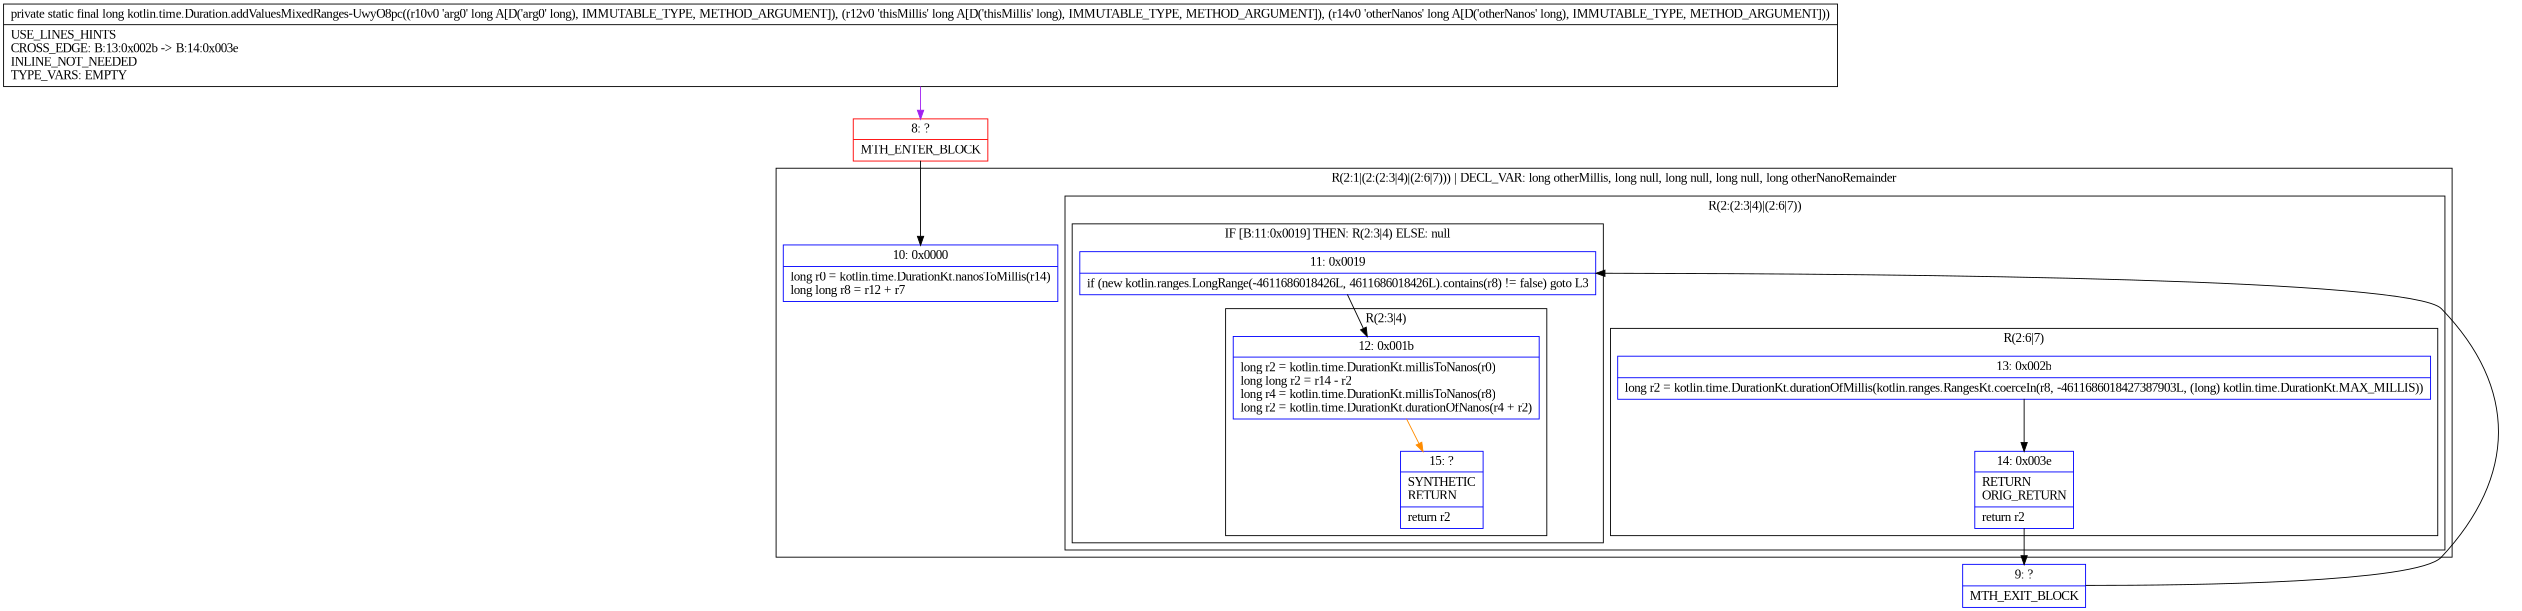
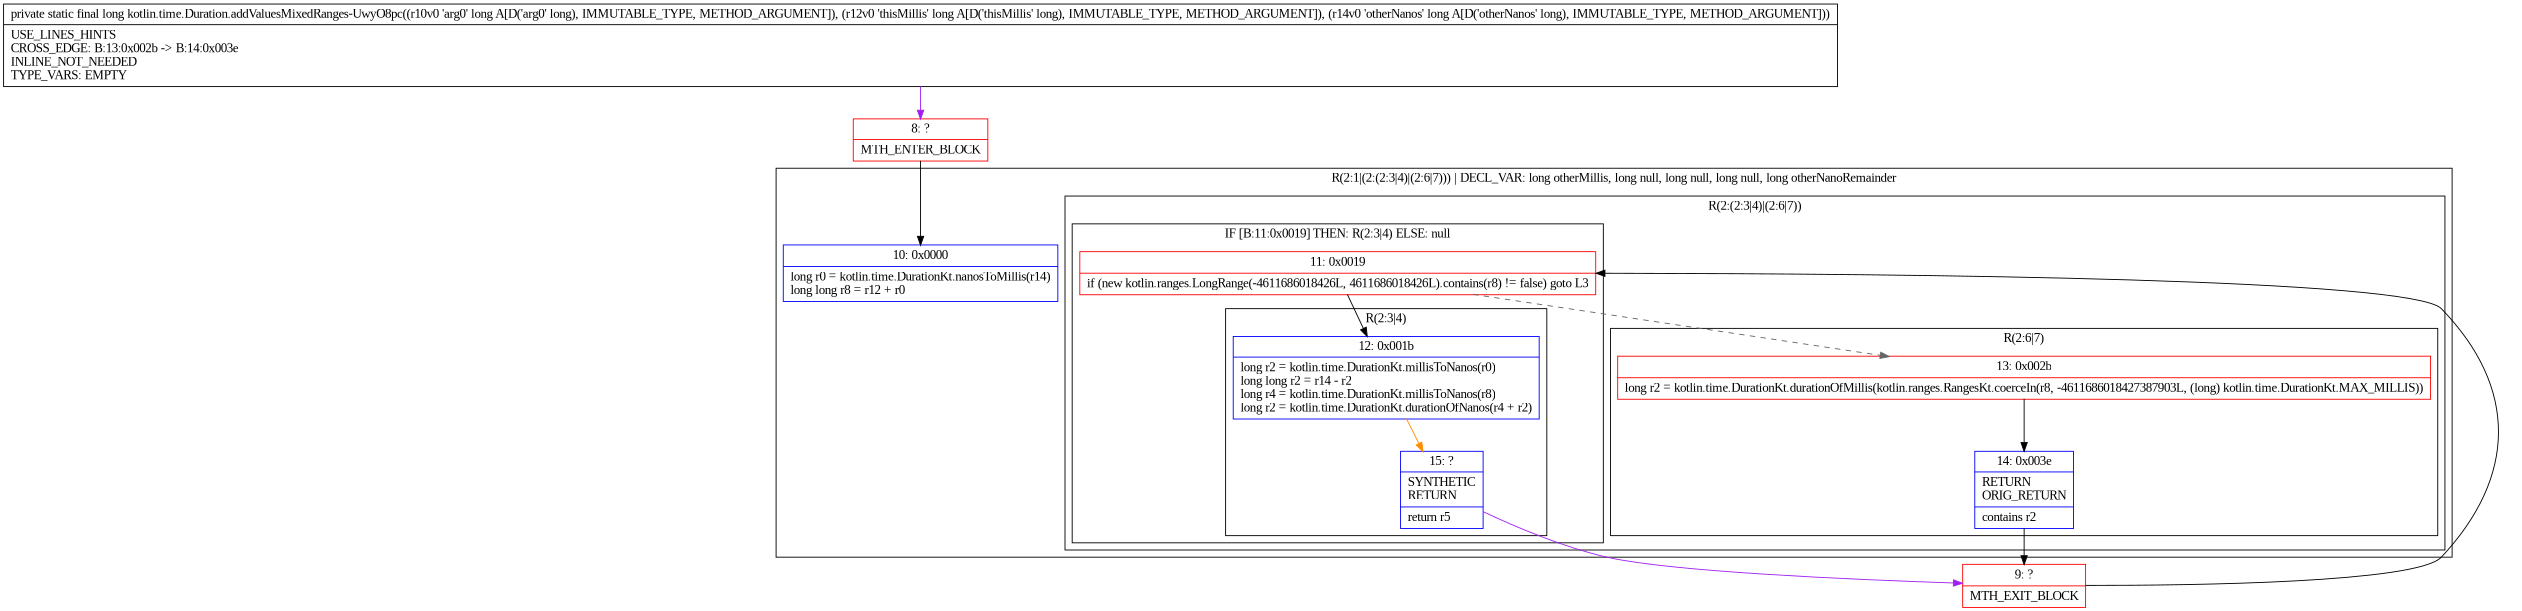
  digraph {
    fontname="Liberation Serif"
    node [color=blue fontname="Liberation Serif" shape=record]
    edge [color=black fontname="Liberation Serif"]
    n1 [label="{12\:\ 0x001b|long r2 = kotlin.time.DurationKt.millisToNanos(r0)\llong long r2 = r14 \- r2\llong r4 = kotlin.time.DurationKt.millisToNanos(r8)\llong r2 = kotlin.time.DurationKt.durationOfNanos(r4 + r2)\l}"]
-   n2 [label="{15\:\ ?|SYNTHETIC\lRETURN\l|return r2\l}"]
-   n3 [label="{11\:\ 0x0019|if (new kotlin.ranges.LongRange(\-4611686018426L, 4611686018426L).contains(r8) != false) goto L3\l}"]
-   n4 [label="{13\:\ 0x002b|long r2 = kotlin.time.DurationKt.durationOfMillis(kotlin.ranges.RangesKt.coerceIn(r8, \-4611686018427387903L, (long) kotlin.time.DurationKt.MAX_MILLIS))\l}"]
-   n5 [label="{14\:\ 0x003e|RETURN\lORIG_RETURN\l|return r2\l}"]
-   n6 [label="{10\:\ 0x0000|long r0 = kotlin.time.DurationKt.nanosToMillis(r14)\llong long r8 = r12 + r7\l}"]
-   n7 [label="{9\:\ ?|MTH_EXIT_BLOCK\l}"]
+   n2 [label="{15\:\ ?|SYNTHETIC\lRETURN\l|return r5\l}"]
+   n3 [color=red label="{11\:\ 0x0019|if (new kotlin.ranges.LongRange(\-4611686018426L, 4611686018426L).contains(r8) != false) goto L3\l}"]
+   n4 [color=red label="{13\:\ 0x002b|long r2 = kotlin.time.DurationKt.durationOfMillis(kotlin.ranges.RangesKt.coerceIn(r8, \-4611686018427387903L, (long) kotlin.time.DurationKt.MAX_MILLIS))\l}"]
+   n5 [label="{14\:\ 0x003e|RETURN\lORIG_RETURN\l|contains r2\l}"]
+   n6 [label="{10\:\ 0x0000|long r0 = kotlin.time.DurationKt.nanosToMillis(r14)\llong long r8 = r12 + r0\l}"]
+   n7 [color=red label="{9\:\ ?|MTH_EXIT_BLOCK\l}"]
    n8 [color=red label="{8\:\ ?|MTH_ENTER_BLOCK\l}"]
    n9 [label="{private static final long kotlin.time.Duration.addValuesMixedRanges\-UwyO8pc((r10v0 'arg0' long A[D('arg0' long), IMMUTABLE_TYPE, METHOD_ARGUMENT]), (r12v0 'thisMillis' long A[D('thisMillis' long), IMMUTABLE_TYPE, METHOD_ARGUMENT]), (r14v0 'otherNanos' long A[D('otherNanos' long), IMMUTABLE_TYPE, METHOD_ARGUMENT]))  | USE_LINES_HINTS\lCROSS_EDGE: B:13:0x002b \-\> B:14:0x003e\lINLINE_NOT_NEEDED\lTYPE_VARS: EMPTY\l}" color=""]
    subgraph cluster_1 {
      label="R(2:1|(2:(2:3|4)|(2:6|7))) | DECL_VAR: long otherMillis, long null, long null, long null, long otherNanoRemainder\l"
      n6
      subgraph cluster_2 {
        label="R(2:(2:3|4)|(2:6|7))"
        subgraph cluster_3 {
          label="IF [B:11:0x0019] THEN: R(2:3|4) ELSE: null"
          n3
          subgraph cluster_4 {
            label="R(2:3|4)"
            n1
            n2
          }
        }
        subgraph cluster_5 {
          label="R(2:6|7)"
          n4
          n5
        }
      }
    }
    n1 -> n2 [color=darkorange]
+   n2 -> n7 [color=purple]
    n3 -> n1
+   n3 -> n4 [color=gray40 style=dashed]
    n4 -> n5
    n5 -> n7
    n7 -> n3
    n8 -> n6
    n9 -> n8 [color=purple]
  }
